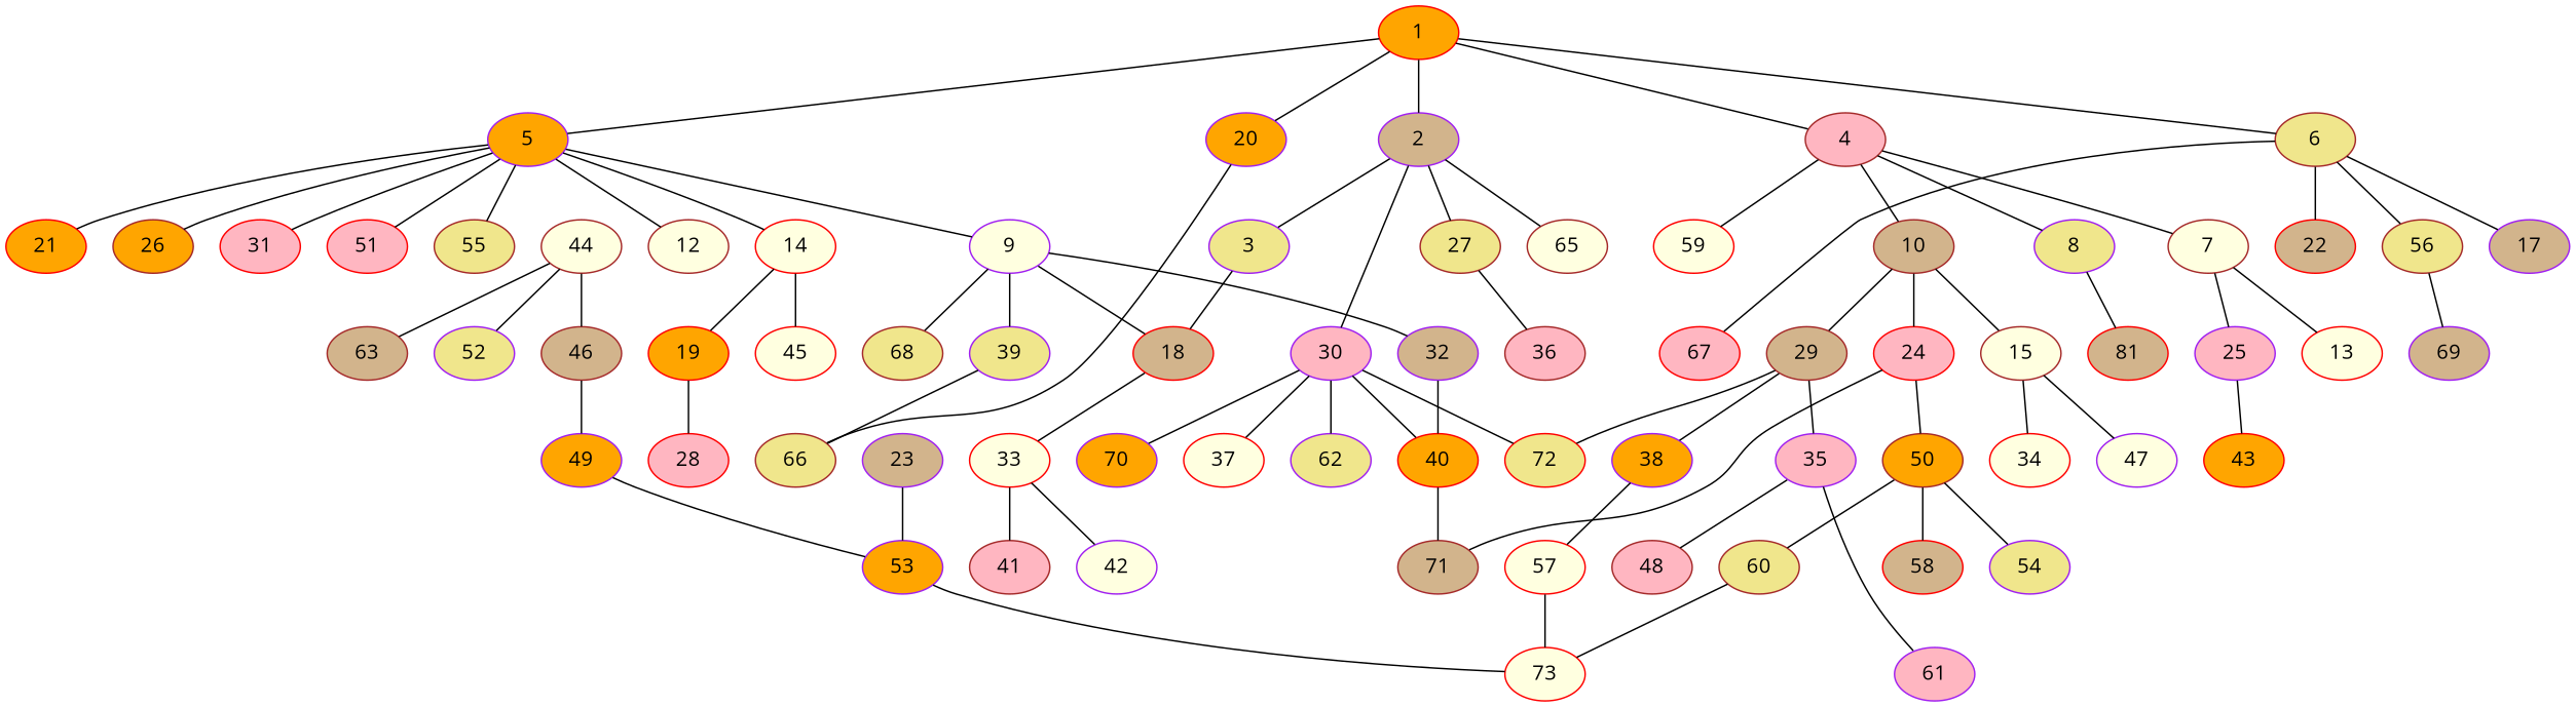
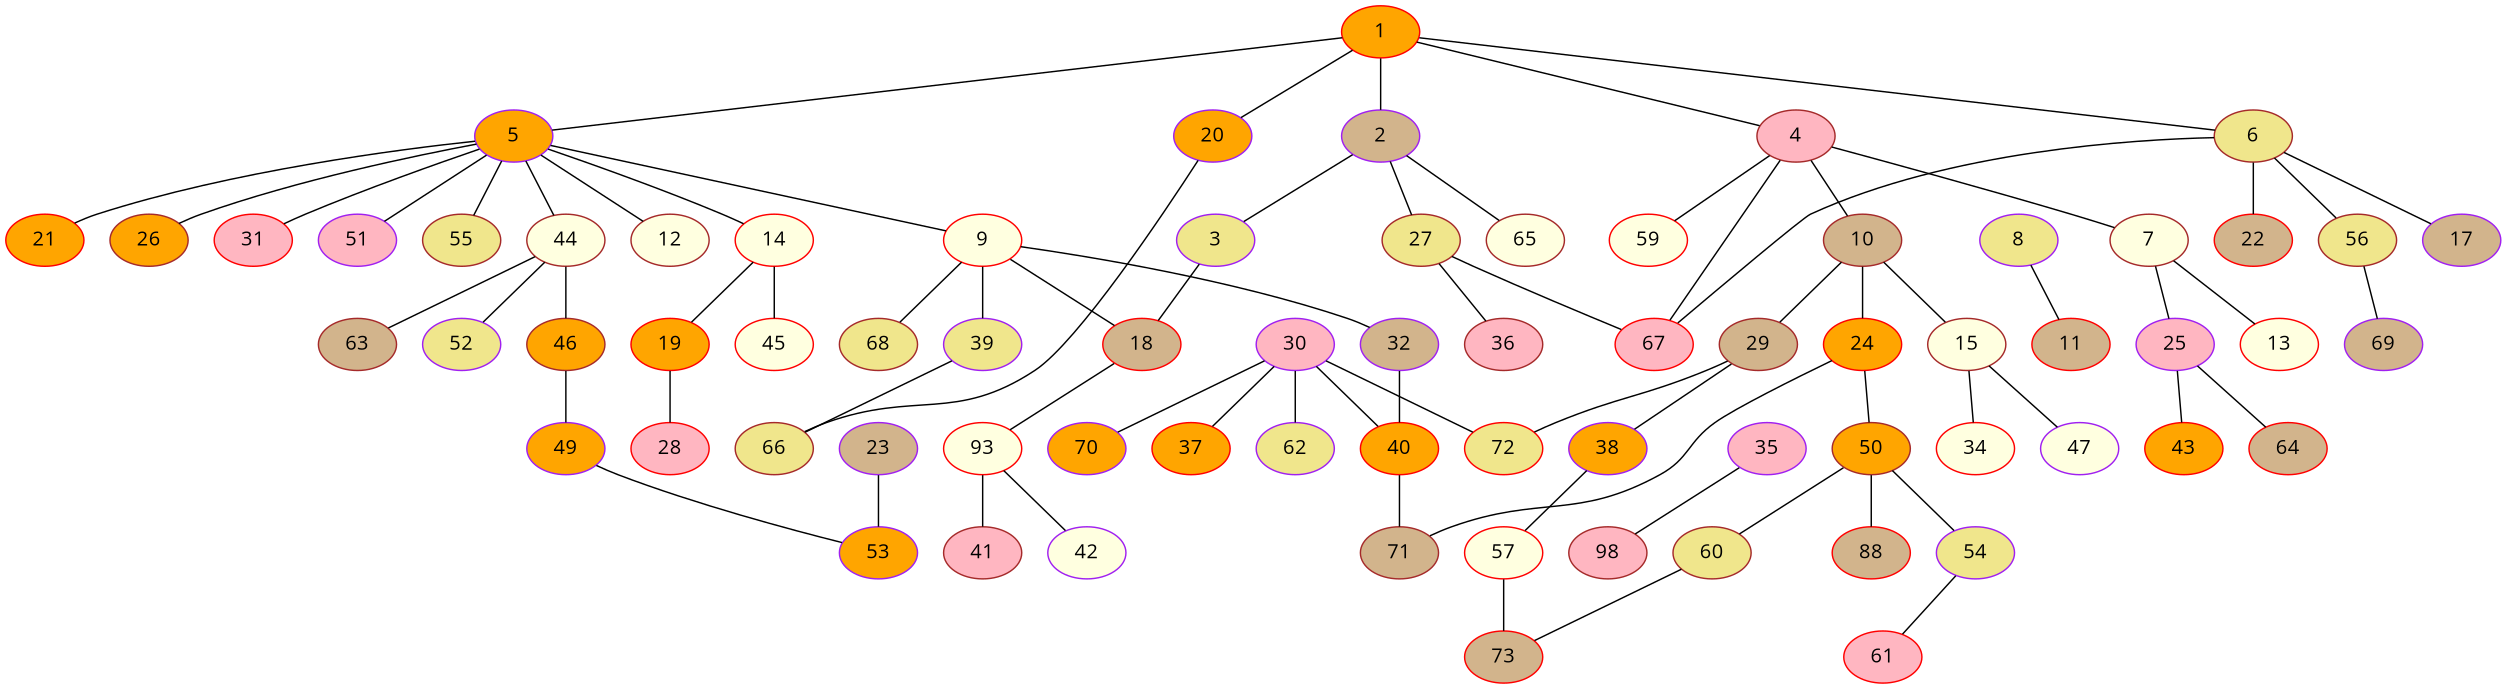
  graph {
    fontname="Open Sans"
    node [color=red fillcolor=tan fontname="Open Sans" style=filled]
    edge [fontname="Open Sans"]
    1 [fillcolor=orange]
    2 [color=purple]
    4 [color=brown fillcolor=lightpink]
    5 [color=purple fillcolor=orange]
    6 [color=brown fillcolor=khaki]
    20 [color=purple fillcolor=orange]
    3 [color=purple fillcolor=khaki]
    27 [color=brown fillcolor=khaki]
    30 [color=purple fillcolor=lightpink]
    65 [color=brown fillcolor=lightyellow]
    7 [color=brown fillcolor=lightyellow]
    8 [color=purple fillcolor=khaki]
    10 [color=brown]
    59 [fillcolor=lightyellow]
-   9 [color=purple fillcolor=lightyellow]
+   9 [fillcolor=lightyellow]
    12 [color=brown fillcolor=lightyellow]
    14 [fillcolor=lightyellow]
    21 [fillcolor=orange]
    26 [color=brown fillcolor=orange]
    31 [fillcolor=lightpink]
    44 [color=brown fillcolor=lightyellow]
-   51 [fillcolor=lightpink]
+   51 [color=purple fillcolor=lightpink]
    55 [color=brown fillcolor=khaki]
    17 [color=purple]
    22
    56 [color=brown fillcolor=khaki]
    67 [fillcolor=lightpink]
    66 [color=brown fillcolor=khaki]
    18
    36 [color=brown fillcolor=lightpink]
    72 [fillcolor=khaki]
-   37 [fillcolor=lightyellow]
+   37 [fillcolor=orange]
    40 [fillcolor=orange]
    62 [color=purple fillcolor=khaki]
    70 [color=purple fillcolor=orange]
-   33 [fillcolor=lightyellow]
+   33 [fillcolor=lightyellow label=93]
    13 [fillcolor=lightyellow]
    25 [color=purple fillcolor=lightpink]
-   11 [label=81]
+   11
    15 [color=brown fillcolor=lightyellow]
-   24 [fillcolor=lightpink]
+   24 [fillcolor=orange]
    29 [color=brown]
    32 [color=purple]
    39 [color=purple fillcolor=khaki]
    68 [color=brown fillcolor=khaki]
    19 [fillcolor=orange]
    45 [fillcolor=lightyellow]
-   46 [color=brown]
+   46 [color=brown fillcolor=orange]
    52 [color=purple fillcolor=khaki]
    63 [color=brown]
    69 [color=purple]
    43 [fillcolor=orange]
+   64
    34 [fillcolor=lightyellow]
    47 [color=purple fillcolor=lightyellow]
    50 [color=brown fillcolor=orange]
    71 [color=brown]
    35 [color=purple fillcolor=lightpink]
    38 [color=purple fillcolor=orange]
    28 [fillcolor=lightpink]
    41 [color=brown fillcolor=lightpink]
    42 [color=purple fillcolor=lightyellow]
    23 [color=purple]
    53 [color=purple fillcolor=orange]
-   73 [fillcolor=lightyellow]
+   73
    54 [color=purple fillcolor=khaki]
-   58
+   58 [label=88]
    60 [color=brown fillcolor=khaki]
-   48 [color=brown fillcolor=lightpink]
+   48 [color=brown fillcolor=lightpink label=98]
    57 [fillcolor=lightyellow]
    49 [color=purple fillcolor=orange]
-   61 [color=purple fillcolor=lightpink]
+   61 [fillcolor=lightpink]
    1 -- 2
    1 -- 4
    1 -- 5
    1 -- 6
    1 -- 20
    2 -- 3
    2 -- 27
-   2 -- 30
    2 -- 65
    4 -- 7
-   4 -- 8
+   4 -- 67
    4 -- 10
    4 -- 59
    5 -- 9
    5 -- 12
    5 -- 14
    5 -- 21
    5 -- 26
    5 -- 31
+   5 -- 44
    5 -- 51
    5 -- 55
    6 -- 17
    6 -- 22
    6 -- 56
    6 -- 67
    20 -- 66
    3 -- 18
+   27 -- 67
    27 -- 36
    30 -- 72
    30 -- 37
    30 -- 40
    30 -- 62
    30 -- 70
    7 -- 13
    7 -- 25
    8 -- 11
    10 -- 15
    10 -- 24
    10 -- 29
    9 -- 18
    9 -- 32
    9 -- 39
    9 -- 68
    14 -- 19
    14 -- 45
    44 -- 46
    44 -- 52
    44 -- 63
    56 -- 69
    18 -- 33
    40 -- 71
    33 -- 41
    33 -- 42
    25 -- 43
+   25 -- 64
    15 -- 34
    15 -- 47
    24 -- 50
    24 -- 71
    29 -- 72
-   29 -- 35
    29 -- 38
    32 -- 40
    39 -- 66
    19 -- 28
    46 -- 49
    50 -- 54
    50 -- 58
    50 -- 60
    35 -- 48
    38 -- 57
    23 -- 53
-   53 -- 73
-   35 -- 61
+   54 -- 61
    60 -- 73
    57 -- 73
    49 -- 53
  }
